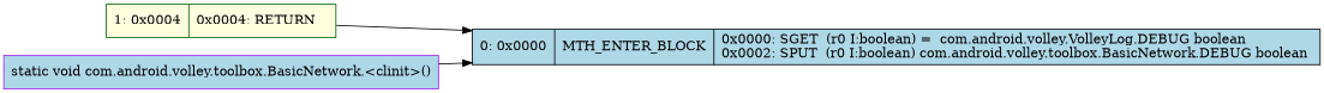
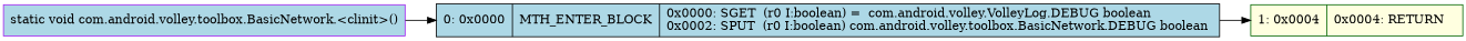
  digraph {
    rankdir=LR
    node [shape=record style=filled fillcolor=lightblue]
    n1 [label="{0\:\ 0x0000|MTH_ENTER_BLOCK\l|0x0000: SGET  (r0 I:boolean) =  com.android.volley.VolleyLog.DEBUG boolean \l0x0002: SPUT  (r0 I:boolean) com.android.volley.toolbox.BasicNetwork.DEBUG boolean \l}" color=black]
    n2 [label="{1\:\ 0x0004|0x0004: RETURN   \l}" fillcolor=lightyellow color=darkgreen]
    n3 [label="{static void com.android.volley.toolbox.BasicNetwork.\<clinit\>() }" color=purple]
-   n2 -> n1
+   n1 -> n2
    n3 -> n1
  }
